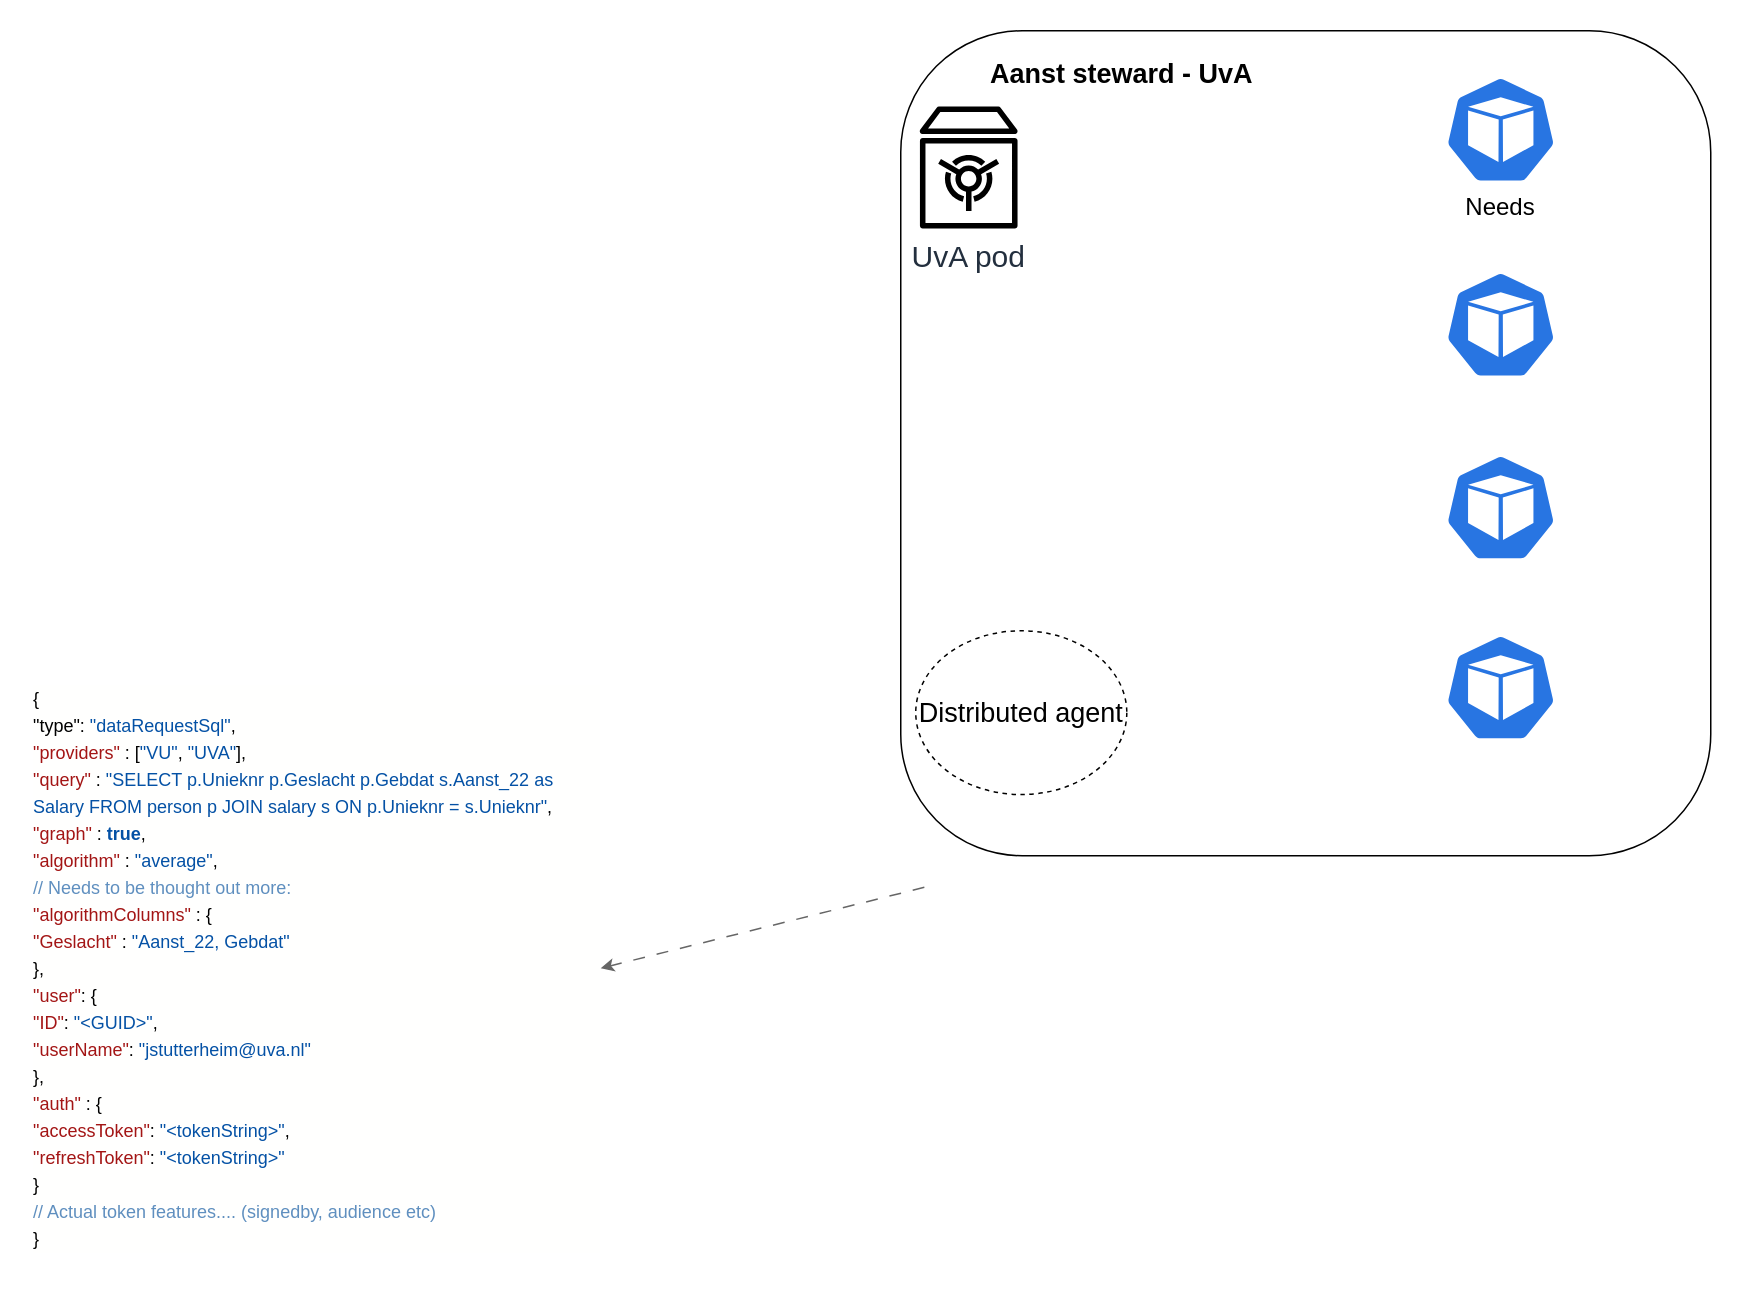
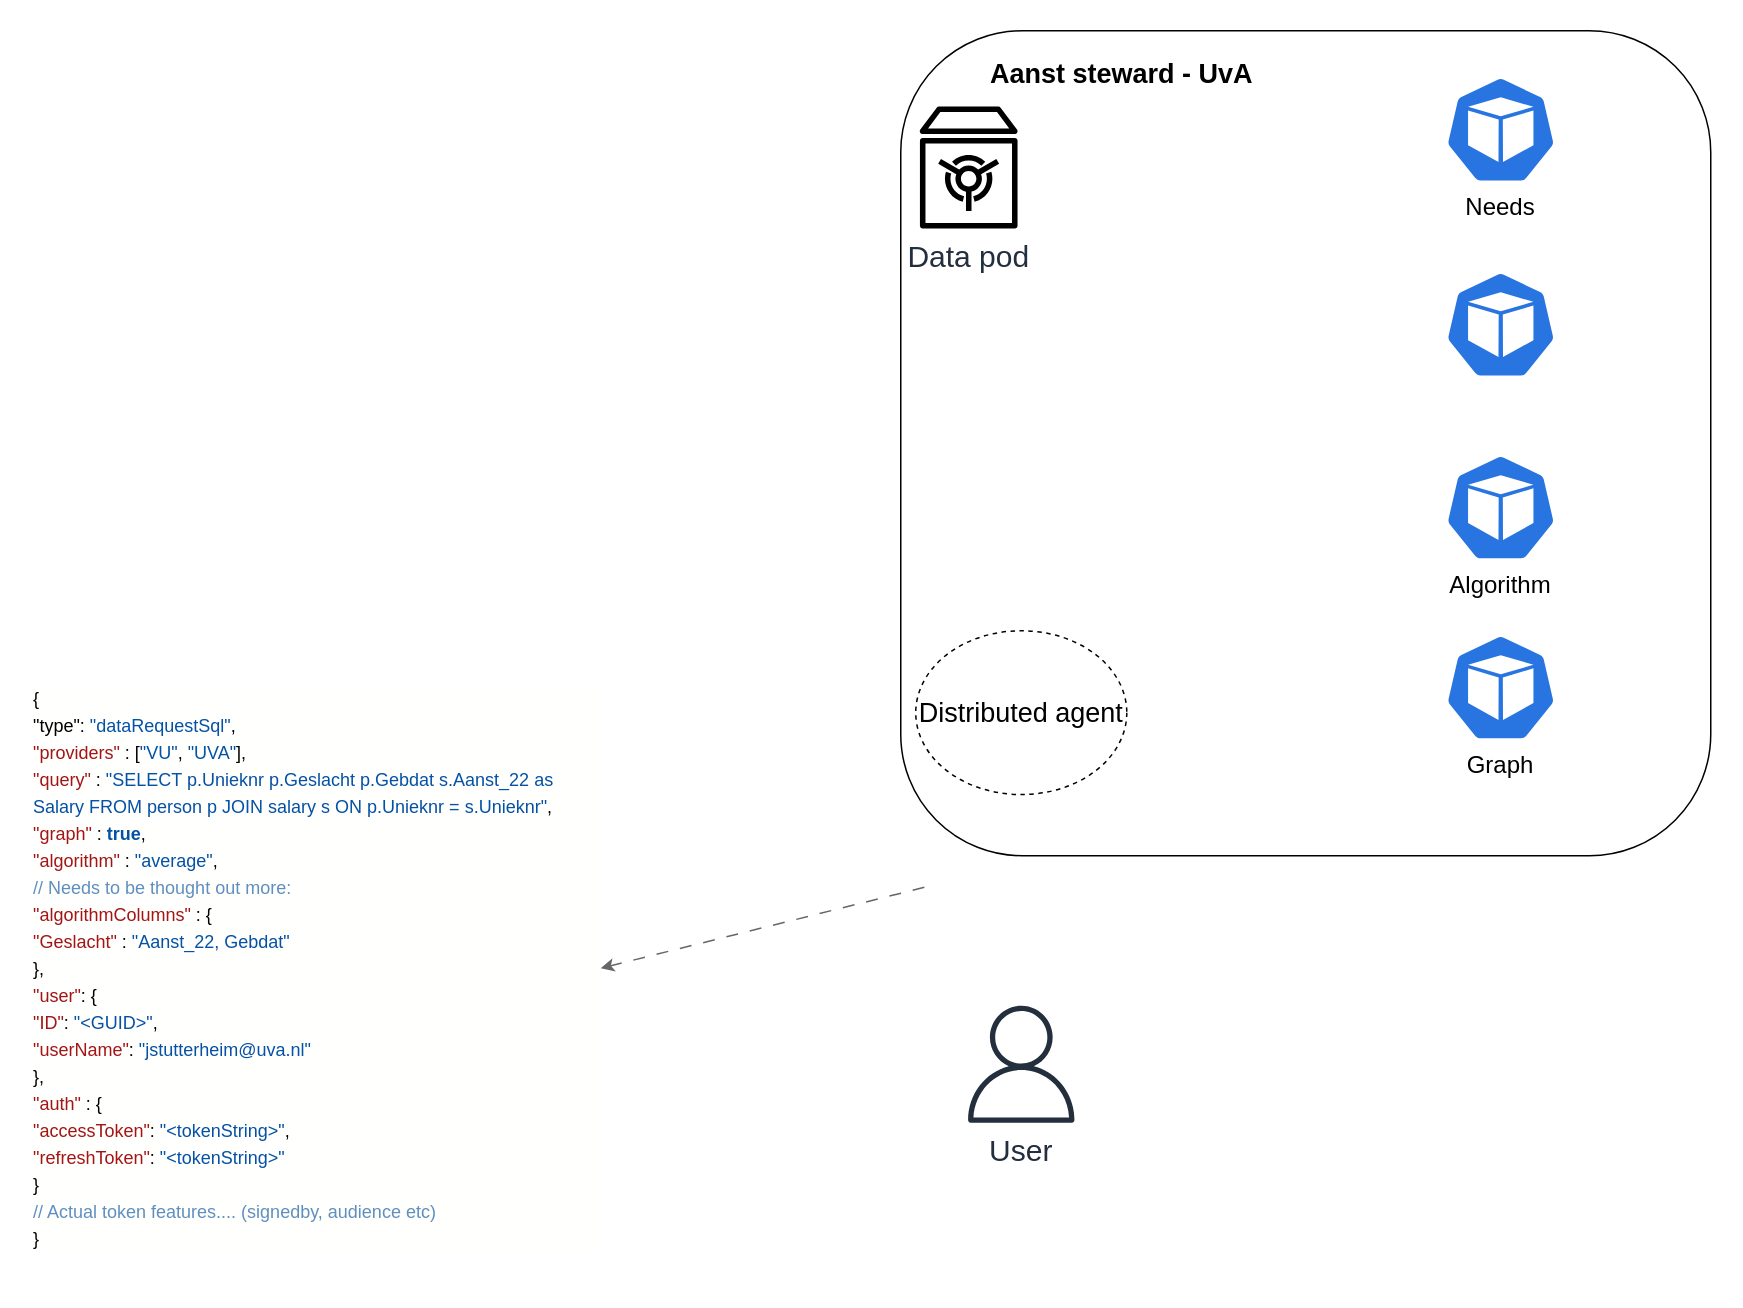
  <mxCell id="0" />
  <mxCell id="1" value="Initial" style="" parent="0" />
+ <mxCell id="2" value="&lt;font style=&quot;font-size: 20px;&quot;&gt;User&lt;/font&gt;" style="sketch=0;outlineConnect=0;fontColor=#232F3E;gradientColor=none;fillColor=#232F3D;strokeColor=none;dashed=0;verticalLabelPosition=bottom;verticalAlign=top;align=center;html=1;fontSize=12;fontStyle=0;aspect=fixed;pointerEvents=1;shape=mxgraph.aws4.user;" parent="1" vertex="1"><mxGeometry x="641.35" y="670" width="78" height="78" as="geometry" /></mxCell>
  <mxCell id="3" value="" style="group" parent="1" vertex="1" connectable="0"><mxGeometry x="600" y="20" width="540" height="550" as="geometry" /></mxCell>
  <mxCell id="4" value="" style="rounded=1;whiteSpace=wrap;html=1;fontSize=18;" parent="3" vertex="1"><mxGeometry width="540" height="550" as="geometry" /></mxCell>
  <mxCell id="5" value="&lt;b style=&quot;font-size: 18px;&quot;&gt;Aanst steward - UvA&lt;br&gt;&lt;/b&gt;" style="text;html=1;strokeColor=none;fillColor=none;align=center;verticalAlign=middle;whiteSpace=wrap;rounded=0;fontSize=18;" parent="3" vertex="1"><mxGeometry x="12.558" width="268.832" height="58.065" as="geometry" /></mxCell>
- <mxCell id="6" value="&lt;font style=&quot;font-size: 20px;&quot;&gt;UvA pod&lt;/font&gt;" style="sketch=0;outlineConnect=0;fontColor=#232F3E;gradientColor=none;fillColor=#000000;strokeColor=none;dashed=0;verticalLabelPosition=bottom;verticalAlign=top;align=center;html=1;fontSize=12;fontStyle=0;aspect=fixed;pointerEvents=1;shape=mxgraph.aws4.vault;" parent="3" vertex="1"><mxGeometry x="12.563" y="50.005" width="65.418" height="82.303" as="geometry" /></mxCell>
+ <mxCell id="6" value="&lt;font style=&quot;font-size: 20px;&quot;&gt;Data pod&lt;/font&gt;" style="sketch=0;outlineConnect=0;fontColor=#232F3E;gradientColor=none;fillColor=#000000;strokeColor=none;dashed=0;verticalLabelPosition=bottom;verticalAlign=top;align=center;html=1;fontSize=12;fontStyle=0;aspect=fixed;pointerEvents=1;shape=mxgraph.aws4.vault;" parent="3" vertex="1"><mxGeometry x="12.563" y="50.005" width="65.418" height="82.303" as="geometry" /></mxCell>
  <mxCell id="7" value="&lt;font style=&quot;font-size: 18px;&quot;&gt;Distributed agent&lt;br&gt;&lt;/font&gt;" style="ellipse;whiteSpace=wrap;html=1;fontSize=18;dashed=1;" parent="3" vertex="1"><mxGeometry x="10.002" y="400.004" width="140.701" height="109.219" as="geometry" /></mxCell>
  <mxCell id="8" value="" style="group" vertex="1" connectable="0" parent="3"><mxGeometry x="350" y="401.94" width="100" height="101.94" as="geometry" /></mxCell>
  <mxCell id="9" value="" style="sketch=0;html=1;dashed=0;whitespace=wrap;fillColor=#2875E2;strokeColor=#ffffff;points=[[0.005,0.63,0],[0.1,0.2,0],[0.9,0.2,0],[0.5,0,0],[0.995,0.63,0],[0.72,0.99,0],[0.5,1,0],[0.28,0.99,0]];verticalLabelPosition=bottom;align=center;verticalAlign=top;shape=mxgraph.kubernetes.icon;prIcon=pod" vertex="1" parent="8"><mxGeometry width="100" height="71.94" as="geometry" /></mxCell>
+ <mxCell id="10" value="&lt;span style=&quot;font-size: 16px;&quot;&gt;Graph&lt;/span&gt;" style="text;html=1;strokeColor=none;fillColor=none;align=center;verticalAlign=middle;whiteSpace=wrap;rounded=0;" vertex="1" parent="8"><mxGeometry x="20" y="71.94" width="60" height="30" as="geometry" /></mxCell>
  <mxCell id="11" value="" style="group" vertex="1" connectable="0" parent="3"><mxGeometry x="350" y="281.94" width="100" height="101.94" as="geometry" /></mxCell>
  <mxCell id="12" value="" style="sketch=0;html=1;dashed=0;whitespace=wrap;fillColor=#2875E2;strokeColor=#ffffff;points=[[0.005,0.63,0],[0.1,0.2,0],[0.9,0.2,0],[0.5,0,0],[0.995,0.63,0],[0.72,0.99,0],[0.5,1,0],[0.28,0.99,0]];verticalLabelPosition=bottom;align=center;verticalAlign=top;shape=mxgraph.kubernetes.icon;prIcon=pod" vertex="1" parent="11"><mxGeometry width="100" height="71.94" as="geometry" /></mxCell>
+ <mxCell id="13" value="&lt;span style=&quot;font-size: 16px;&quot;&gt;Algorithm&lt;/span&gt;" style="text;html=1;strokeColor=none;fillColor=none;align=center;verticalAlign=middle;whiteSpace=wrap;rounded=0;" vertex="1" parent="11"><mxGeometry x="20" y="71.94" width="60" height="30" as="geometry" /></mxCell>
  <mxCell id="14" value="" style="group" vertex="1" connectable="0" parent="3"><mxGeometry x="350" y="30" width="100" height="101.94" as="geometry" /></mxCell>
  <mxCell id="15" value="" style="sketch=0;html=1;dashed=0;whitespace=wrap;fillColor=#2875E2;strokeColor=#ffffff;points=[[0.005,0.63,0],[0.1,0.2,0],[0.9,0.2,0],[0.5,0,0],[0.995,0.63,0],[0.72,0.99,0],[0.5,1,0],[0.28,0.99,0]];verticalLabelPosition=bottom;align=center;verticalAlign=top;shape=mxgraph.kubernetes.icon;prIcon=pod" vertex="1" parent="14"><mxGeometry width="100" height="71.94" as="geometry" /></mxCell>
  <mxCell id="16" value="&lt;font style=&quot;font-size: 16px;&quot;&gt;Needs&lt;/font&gt;" style="text;html=1;strokeColor=none;fillColor=none;align=center;verticalAlign=middle;whiteSpace=wrap;rounded=0;" vertex="1" parent="14"><mxGeometry x="20" y="71.94" width="60" height="30" as="geometry" /></mxCell>
  <mxCell id="17" value="" style="group" vertex="1" connectable="0" parent="3"><mxGeometry x="350" y="160.0" width="100" height="101.94" as="geometry" /></mxCell>
  <mxCell id="18" value="" style="sketch=0;html=1;dashed=0;whitespace=wrap;fillColor=#2875E2;strokeColor=#ffffff;points=[[0.005,0.63,0],[0.1,0.2,0],[0.9,0.2,0],[0.5,0,0],[0.995,0.63,0],[0.72,0.99,0],[0.5,1,0],[0.28,0.99,0]];verticalLabelPosition=bottom;align=center;verticalAlign=top;shape=mxgraph.kubernetes.icon;prIcon=pod" vertex="1" parent="17"><mxGeometry width="100" height="71.94" as="geometry" /></mxCell>
  <mxCell id="19" value="JSON" parent="0" />
  <mxCell id="20" value="&lt;div style=&quot;background-color: rgb(255, 255, 254); line-height: 18px;&quot;&gt;&lt;div&gt;{&lt;/div&gt;&lt;div&gt;    &quot;type&quot;: &lt;span style=&quot;color: #0451a5;&quot;&gt;&quot;dataRequestSql&quot;&lt;/span&gt;,&lt;/div&gt;&lt;div&gt;    &lt;span style=&quot;color: #a31515;&quot;&gt;&quot;providers&quot;&lt;/span&gt; : [&lt;span style=&quot;color: #0451a5;&quot;&gt;&quot;VU&quot;&lt;/span&gt;, &lt;span style=&quot;color: #0451a5;&quot;&gt;&quot;UVA&quot;&lt;/span&gt;],&lt;/div&gt;&lt;div&gt;    &lt;span style=&quot;color: #a31515;&quot;&gt;&quot;query&quot;&lt;/span&gt; : &lt;span style=&quot;color: #0451a5;&quot;&gt;&quot;SELECT p.Unieknr p.Geslacht p.Gebdat s.Aanst_22 as Salary FROM person p JOIN salary s ON p.Unieknr = s.Unieknr&quot;&lt;/span&gt;,&lt;/div&gt;&lt;div&gt;    &lt;span style=&quot;color: #a31515;&quot;&gt;&quot;graph&quot;&lt;/span&gt; : &lt;span style=&quot;color: #0451a5;font-weight: bold;&quot;&gt;true&lt;/span&gt;,&lt;/div&gt;&lt;div&gt;    &lt;span style=&quot;color: #a31515;&quot;&gt;&quot;algorithm&quot;&lt;/span&gt; : &lt;span style=&quot;color: #0451a5;&quot;&gt;&quot;average&quot;&lt;/span&gt;,&lt;/div&gt;&lt;div&gt;    &lt;span style=&quot;color: #5f8fbf;&quot;&gt;// Needs to be thought out more:&lt;/span&gt;&lt;/div&gt;&lt;div&gt;    &lt;span style=&quot;color: #a31515;&quot;&gt;&quot;algorithmColumns&quot;&lt;/span&gt; : {&lt;/div&gt;&lt;div&gt;        &lt;span style=&quot;color: #a31515;&quot;&gt;&quot;Geslacht&quot;&lt;/span&gt; : &lt;span style=&quot;color: #0451a5;&quot;&gt;&quot;Aanst_22, Gebdat&quot;&lt;/span&gt;&lt;/div&gt;&lt;div&gt;    },&lt;/div&gt;&lt;div&gt;    &lt;span style=&quot;color: #a31515;&quot;&gt;&quot;user&quot;&lt;/span&gt;: {&lt;/div&gt;&lt;div&gt;        &lt;span style=&quot;color: #a31515;&quot;&gt;&quot;ID&quot;&lt;/span&gt;: &lt;span style=&quot;color: #0451a5;&quot;&gt;&quot;&amp;lt;GUID&amp;gt;&quot;&lt;/span&gt;,&lt;/div&gt;&lt;div&gt;        &lt;span style=&quot;color: #a31515;&quot;&gt;&quot;userName&quot;&lt;/span&gt;: &lt;span style=&quot;color: #0451a5;&quot;&gt;&quot;jstutterheim@uva.nl&quot;&lt;/span&gt;&lt;/div&gt;&lt;div&gt;    },&lt;/div&gt;&lt;div&gt;    &lt;span style=&quot;color: #a31515;&quot;&gt;&quot;auth&quot;&lt;/span&gt; : {&lt;/div&gt;&lt;div&gt;        &lt;span style=&quot;color: #a31515;&quot;&gt;&quot;accessToken&quot;&lt;/span&gt;: &lt;span style=&quot;color: #0451a5;&quot;&gt;&quot;&amp;lt;tokenString&amp;gt;&quot;&lt;/span&gt;,&lt;/div&gt;&lt;div&gt;        &lt;span style=&quot;color: #a31515;&quot;&gt;&quot;refreshToken&quot;&lt;/span&gt;: &lt;span style=&quot;color: #0451a5;&quot;&gt;&quot;&amp;lt;tokenString&amp;gt;&quot;&lt;/span&gt;&lt;/div&gt;&lt;div&gt;    }&lt;/div&gt;&lt;div&gt;    &lt;span style=&quot;color: #5f8fbf;&quot;&gt;// Actual token features.... (signedby, audience etc)&lt;/span&gt;&lt;/div&gt;&lt;div&gt;}&lt;/div&gt;&lt;/div&gt;" style="text;html=1;strokeColor=none;fillColor=none;align=left;verticalAlign=middle;whiteSpace=wrap;rounded=0;" vertex="1" parent="19"><mxGeometry x="20" y="440" width="380" height="410" as="geometry" /></mxCell>
  <mxCell id="21" value="" style="endArrow=none;html=1;rounded=0;exitX=1;exitY=0.5;exitDx=0;exitDy=0;endFill=0;startArrow=classic;startFill=1;fillColor=#f5f5f5;strokeColor=#666666;dashed=1;dashPattern=8 8;" edge="1" parent="19" source="20"><mxGeometry width="50" height="50" relative="1" as="geometry"><mxPoint x="690" y="500" as="sourcePoint" /><mxPoint x="620" y="590" as="targetPoint" /></mxGeometry></mxCell>
